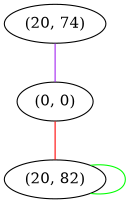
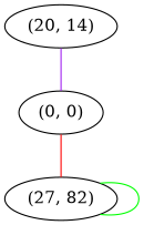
  graph {
-   "(20, 74)"
+   "(20, 74)" [label="(20, 14)"]
    "(0, 0)"
-   "(20, 82)"
+   "(20, 82)" [label="(27, 82)"]
    "(20, 74)" -- "(0, 0)" [color=purple weight=4]
    "(0, 0)" -- "(20, 82)" [color=red weight=1]
    "(20, 82)" -- "(20, 82)" [color=green weight=2]
  }
